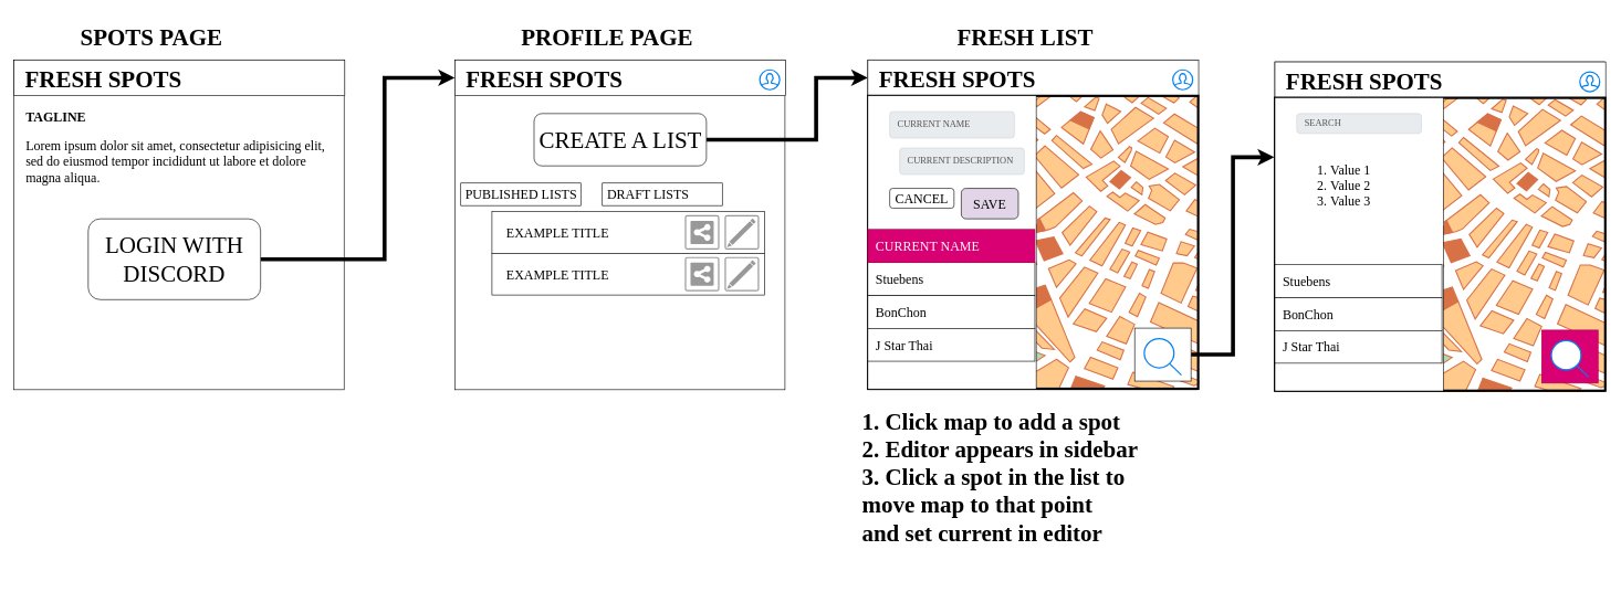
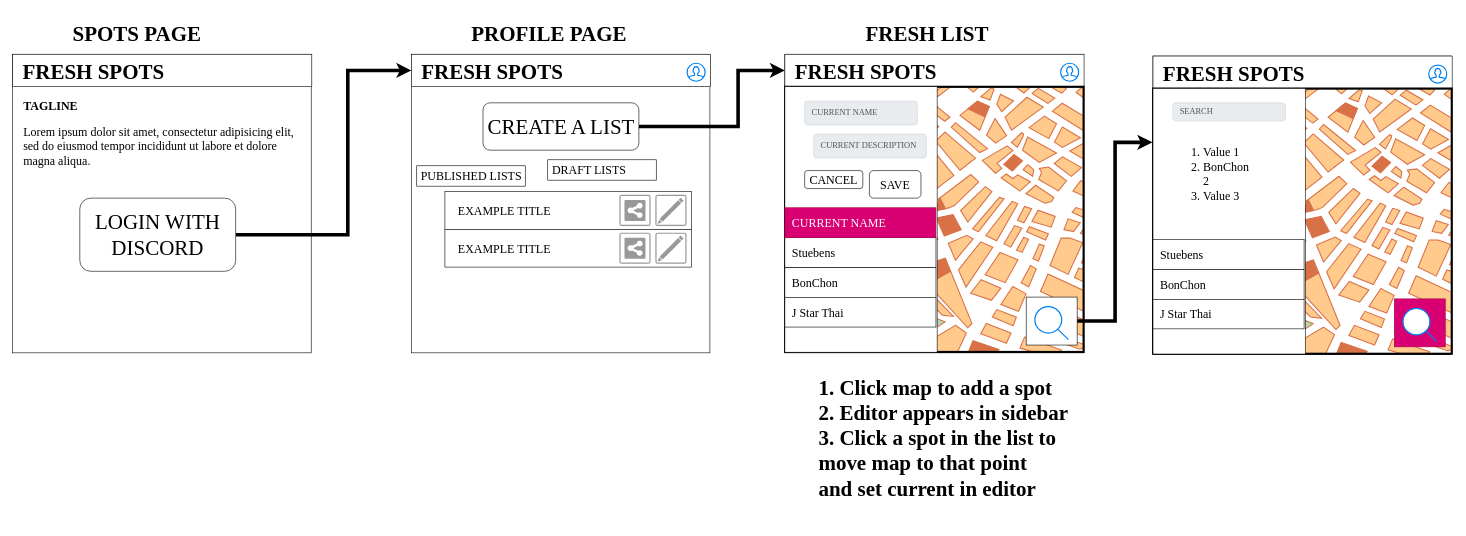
  <mxCell id="0" />
  <mxCell id="1" parent="0" />
  <mxCell id="2" value="" style="whiteSpace=wrap;html=1;aspect=fixed;" vertex="1" parent="1"><mxGeometry x="20" y="90" width="498" height="498" as="geometry" /></mxCell>
  <mxCell id="3" value="SPOTS PAGE" style="text;strokeColor=none;fillColor=none;align=left;verticalAlign=middle;spacingLeft=4;spacingRight=4;overflow=hidden;points=[[0,0.5],[1,0.5]];portConstraint=eastwest;rotatable=0;fontStyle=1;fontFamily=Futura;fontSize=35;" vertex="1" parent="1"><mxGeometry x="114.5" y="20" width="309" height="64" as="geometry" /></mxCell>
  <mxCell id="4" value="" style="rounded=0;whiteSpace=wrap;html=1;fontSize=35;" vertex="1" parent="1"><mxGeometry x="20" y="90" width="499" height="54" as="geometry" /></mxCell>
  <mxCell id="5" value="FRESH SPOTS" style="text;strokeColor=none;fillColor=none;align=left;verticalAlign=middle;spacingLeft=4;spacingRight=4;overflow=hidden;points=[[0,0.5],[1,0.5]];portConstraint=eastwest;rotatable=0;fontStyle=1;fontFamily=Futura;fontSize=35;" vertex="1" parent="1"><mxGeometry x="31" y="84" width="309" height="64" as="geometry" /></mxCell>
  <mxCell id="6" style="edgeStyle=orthogonalEdgeStyle;rounded=0;orthogonalLoop=1;jettySize=auto;html=1;exitX=1;exitY=0.5;exitDx=0;exitDy=0;entryX=0;entryY=0.5;entryDx=0;entryDy=0;fontFamily=Futura;fontSize=20;strokeWidth=6;" edge="1" parent="1" source="7" target="11"><mxGeometry relative="1" as="geometry"><Array as="points"><mxPoint x="579" y="391" /><mxPoint x="579" y="117" /></Array></mxGeometry></mxCell>
  <mxCell id="7" value="&lt;font face=&quot;Futura&quot;&gt;LOGIN WITH DISCORD&lt;br&gt;&lt;/font&gt;" style="rounded=1;whiteSpace=wrap;html=1;fontSize=35;" vertex="1" parent="1"><mxGeometry x="132" y="330" width="260" height="122" as="geometry" /></mxCell>
  <mxCell id="8" value="&lt;h1 style=&quot;font-size: 20px;&quot;&gt;&lt;font style=&quot;font-size: 20px;&quot;&gt;TAGLINE&lt;/font&gt;&lt;/h1&gt;&lt;p style=&quot;font-size: 20px;&quot;&gt;&lt;font style=&quot;font-size: 20px;&quot;&gt;Lorem ipsum dolor sit amet, consectetur adipisicing elit, sed do eiusmod tempor incididunt ut labore et dolore magna aliqua.&lt;/font&gt;&lt;/p&gt;" style="text;html=1;strokeColor=none;fillColor=none;spacing=5;spacingTop=-20;whiteSpace=wrap;overflow=hidden;rounded=0;fontFamily=Futura;fontSize=35;" vertex="1" parent="1"><mxGeometry x="33" y="161" width="462" height="133" as="geometry" /></mxCell>
  <mxCell id="9" value="" style="whiteSpace=wrap;html=1;aspect=fixed;" vertex="1" parent="1"><mxGeometry x="685" y="90" width="498" height="498" as="geometry" /></mxCell>
  <mxCell id="10" value="PROFILE PAGE" style="text;strokeColor=none;fillColor=none;align=left;verticalAlign=middle;spacingLeft=4;spacingRight=4;overflow=hidden;points=[[0,0.5],[1,0.5]];portConstraint=eastwest;rotatable=0;fontStyle=1;fontFamily=Futura;fontSize=35;" vertex="1" parent="1"><mxGeometry x="779.5" y="20" width="309" height="64" as="geometry" /></mxCell>
  <mxCell id="11" value="" style="rounded=0;whiteSpace=wrap;html=1;fontSize=35;" vertex="1" parent="1"><mxGeometry x="685" y="90" width="499" height="54" as="geometry" /></mxCell>
  <mxCell id="12" value="FRESH SPOTS" style="text;strokeColor=none;fillColor=none;align=left;verticalAlign=middle;spacingLeft=4;spacingRight=4;overflow=hidden;points=[[0,0.5],[1,0.5]];portConstraint=eastwest;rotatable=0;fontStyle=1;fontFamily=Futura;fontSize=35;" vertex="1" parent="1"><mxGeometry x="696" y="84" width="309" height="64" as="geometry" /></mxCell>
  <mxCell id="13" style="edgeStyle=orthogonalEdgeStyle;rounded=0;orthogonalLoop=1;jettySize=auto;html=1;exitX=1;exitY=0.5;exitDx=0;exitDy=0;entryX=0;entryY=0.5;entryDx=0;entryDy=0;fontFamily=Futura;fontSize=20;strokeWidth=6;" edge="1" parent="1" source="14" target="28"><mxGeometry relative="1" as="geometry"><Array as="points"><mxPoint x="1230" y="211" /><mxPoint x="1230" y="117" /></Array></mxGeometry></mxCell>
  <mxCell id="14" value="&lt;font face=&quot;Futura&quot;&gt;CREATE A LIST&lt;br&gt;&lt;/font&gt;" style="rounded=1;whiteSpace=wrap;html=1;fontSize=35;" vertex="1" parent="1"><mxGeometry x="804.5" y="171" width="260" height="79" as="geometry" /></mxCell>
  <mxCell id="15" value="&lt;div align=&quot;left&quot;&gt;&amp;nbsp;PUBLISHED LISTS&lt;br&gt;&lt;/div&gt;" style="rounded=0;whiteSpace=wrap;html=1;fontFamily=Futura;fontSize=20;align=left;" vertex="1" parent="1"><mxGeometry x="694" y="276" width="181" height="34" as="geometry" /></mxCell>
- <mxCell id="16" value="&lt;div align=&quot;left&quot;&gt;&amp;nbsp;DRAFT LISTS&lt;br&gt;&lt;/div&gt;" style="rounded=0;whiteSpace=wrap;html=1;fontFamily=Futura;fontSize=20;align=left;" vertex="1" parent="1"><mxGeometry x="907.5" y="276" width="181" height="34" as="geometry" /></mxCell>
+ <mxCell id="16" value="&lt;div align=&quot;left&quot;&gt;&amp;nbsp;DRAFT LISTS&lt;br&gt;&lt;/div&gt;" style="rounded=0;whiteSpace=wrap;html=1;fontFamily=Futura;fontSize=20;align=left;" vertex="1" parent="1"><mxGeometry x="912.5" y="266" width="181" height="34" as="geometry" /></mxCell>
  <mxCell id="17" value="" style="html=1;verticalLabelPosition=bottom;align=center;labelBackgroundColor=#ffffff;verticalAlign=top;strokeWidth=2;strokeColor=#0080F0;shadow=0;dashed=0;shape=mxgraph.ios7.icons.user;fillStyle=solid;fontFamily=Futura;fontSize=20;" vertex="1" parent="1"><mxGeometry x="1145" y="105" width="30" height="30" as="geometry" /></mxCell>
  <mxCell id="18" value="" style="group" vertex="1" connectable="0" parent="1"><mxGeometry x="741" y="319" width="411" height="63" as="geometry" /></mxCell>
  <mxCell id="19" value="&lt;div align=&quot;left&quot;&gt;&amp;nbsp;&amp;nbsp;&amp;nbsp; EXAMPLE TITLE&lt;br&gt;&lt;/div&gt;" style="rounded=0;whiteSpace=wrap;html=1;fontFamily=Futura;fontSize=20;align=left;" vertex="1" parent="18"><mxGeometry width="411" height="63" as="geometry" /></mxCell>
  <mxCell id="20" value="" style="strokeColor=#999999;verticalLabelPosition=bottom;shadow=0;dashed=0;verticalAlign=top;strokeWidth=2;html=1;shape=mxgraph.mockup.misc.shareIcon;fillStyle=solid;fontFamily=Futura;fontSize=20;" vertex="1" parent="18"><mxGeometry x="292" y="6.5" width="50" height="50" as="geometry" /></mxCell>
  <mxCell id="21" value="" style="strokeColor=#999999;verticalLabelPosition=bottom;shadow=0;dashed=0;verticalAlign=top;strokeWidth=2;html=1;shape=mxgraph.mockup.misc.editIcon;fillStyle=solid;fontFamily=Futura;fontSize=20;" vertex="1" parent="18"><mxGeometry x="352" y="6.5" width="50" height="50" as="geometry" /></mxCell>
  <mxCell id="22" value="" style="group" vertex="1" connectable="0" parent="1"><mxGeometry x="741" y="382" width="411" height="63" as="geometry" /></mxCell>
  <mxCell id="23" value="&lt;div align=&quot;left&quot;&gt;&amp;nbsp;&amp;nbsp;&amp;nbsp; EXAMPLE TITLE&lt;br&gt;&lt;/div&gt;" style="rounded=0;whiteSpace=wrap;html=1;fontFamily=Futura;fontSize=20;align=left;" vertex="1" parent="22"><mxGeometry width="411" height="63" as="geometry" /></mxCell>
  <mxCell id="24" value="" style="strokeColor=#999999;verticalLabelPosition=bottom;shadow=0;dashed=0;verticalAlign=top;strokeWidth=2;html=1;shape=mxgraph.mockup.misc.shareIcon;fillStyle=solid;fontFamily=Futura;fontSize=20;" vertex="1" parent="22"><mxGeometry x="292" y="6.5" width="50" height="50" as="geometry" /></mxCell>
  <mxCell id="25" value="" style="strokeColor=#999999;verticalLabelPosition=bottom;shadow=0;dashed=0;verticalAlign=top;strokeWidth=2;html=1;shape=mxgraph.mockup.misc.editIcon;fillStyle=solid;fontFamily=Futura;fontSize=20;" vertex="1" parent="22"><mxGeometry x="352" y="6.5" width="50" height="50" as="geometry" /></mxCell>
  <mxCell id="26" value="" style="whiteSpace=wrap;html=1;aspect=fixed;" vertex="1" parent="1"><mxGeometry x="1308" y="90" width="498" height="498" as="geometry" /></mxCell>
  <mxCell id="27" value="FRESH LIST" style="text;strokeColor=none;fillColor=none;align=left;verticalAlign=middle;spacingLeft=4;spacingRight=4;overflow=hidden;points=[[0,0.5],[1,0.5]];portConstraint=eastwest;rotatable=0;fontStyle=1;fontFamily=Futura;fontSize=35;" vertex="1" parent="1"><mxGeometry x="1437" y="20" width="235.5" height="64" as="geometry" /></mxCell>
  <mxCell id="28" value="" style="rounded=0;whiteSpace=wrap;html=1;fontSize=35;" vertex="1" parent="1"><mxGeometry x="1308" y="90" width="499" height="54" as="geometry" /></mxCell>
  <mxCell id="29" value="FRESH SPOTS" style="text;strokeColor=none;fillColor=none;align=left;verticalAlign=middle;spacingLeft=4;spacingRight=4;overflow=hidden;points=[[0,0.5],[1,0.5]];portConstraint=eastwest;rotatable=0;fontStyle=1;fontFamily=Futura;fontSize=35;" vertex="1" parent="1"><mxGeometry x="1319" y="84" width="309" height="64" as="geometry" /></mxCell>
  <mxCell id="30" value="" style="html=1;verticalLabelPosition=bottom;align=center;labelBackgroundColor=#ffffff;verticalAlign=top;strokeWidth=2;strokeColor=#0080F0;shadow=0;dashed=0;shape=mxgraph.ios7.icons.user;fillStyle=solid;fontFamily=Futura;fontSize=20;" vertex="1" parent="1"><mxGeometry x="1768" y="105" width="30" height="30" as="geometry" /></mxCell>
  <mxCell id="31" value="" style="verticalLabelPosition=bottom;shadow=0;dashed=0;align=center;html=1;verticalAlign=top;strokeWidth=1;shape=mxgraph.mockup.misc.map;fillStyle=solid;fontFamily=Futura;fontSize=20;" vertex="1" parent="1"><mxGeometry x="1308" y="144" width="500" height="444" as="geometry" /></mxCell>
  <mxCell id="32" value="" style="rounded=0;whiteSpace=wrap;html=1;fillStyle=solid;fontFamily=Futura;fontSize=20;" vertex="1" parent="1"><mxGeometry x="1308" y="144" width="254" height="443" as="geometry" /></mxCell>
  <mxCell id="33" value="" style="shape=image;html=1;verticalAlign=top;verticalLabelPosition=bottom;labelBackgroundColor=#ffffff;imageAspect=0;aspect=fixed;image=https://cdn4.iconfinder.com/data/icons/essentials-74/24/025_-_Location-128.png;fillStyle=solid;fontFamily=Futura;fontSize=20;" vertex="1" parent="1"><mxGeometry x="1636" y="288" width="68" height="68" as="geometry" /></mxCell>
  <mxCell id="34" value="CURRENT NAME" style="html=1;shadow=0;dashed=0;shape=mxgraph.bootstrap.rrect;rSize=5;strokeColor=#CED4DA;strokeWidth=1;fillColor=#E9ECEF;fontColor=#505050;whiteSpace=wrap;align=left;verticalAlign=middle;spacingLeft=10;fontSize=14;fillStyle=solid;fontFamily=Futura;" vertex="1" parent="1"><mxGeometry x="1341" y="168" width="188" height="40" as="geometry" /></mxCell>
  <mxCell id="35" value="CURRENT DESCRIPTION" style="html=1;shadow=0;dashed=0;shape=mxgraph.bootstrap.rrect;rSize=5;strokeColor=#CED4DA;strokeWidth=1;fillColor=#E9ECEF;fontColor=#505050;whiteSpace=wrap;align=left;verticalAlign=middle;spacingLeft=10;fontSize=14;fillStyle=solid;fontFamily=Futura;" vertex="1" parent="1"><mxGeometry x="1356" y="223" width="188" height="40" as="geometry" /></mxCell>
  <mxCell id="36" style="edgeStyle=orthogonalEdgeStyle;rounded=0;orthogonalLoop=1;jettySize=auto;html=1;exitX=1;exitY=0.5;exitDx=0;exitDy=0;entryX=-0.004;entryY=0.203;entryDx=0;entryDy=0;entryPerimeter=0;fontFamily=Futura;fontSize=20;strokeWidth=6;" edge="1" parent="1" source="37" target="51"><mxGeometry relative="1" as="geometry" /></mxCell>
  <mxCell id="37" value="" style="rounded=0;whiteSpace=wrap;html=1;fillStyle=solid;fontFamily=Futura;fontSize=20;" vertex="1" parent="1"><mxGeometry x="1710.5" y="495" width="85" height="80" as="geometry" /></mxCell>
  <mxCell id="38" value="" style="html=1;verticalLabelPosition=bottom;align=center;labelBackgroundColor=#ffffff;verticalAlign=top;strokeWidth=2;strokeColor=#0080F0;shadow=0;dashed=0;shape=mxgraph.ios7.icons.looking_glass;fillStyle=solid;fontFamily=Futura;fontSize=20;" vertex="1" parent="1"><mxGeometry x="1725" y="511" width="56" height="55" as="geometry" /></mxCell>
- <mxCell id="39" value="SAVE" style="rounded=1;whiteSpace=wrap;html=1;fillStyle=solid;fontFamily=Futura;fontSize=20;fillColor=#e1d5e7;" vertex="1" parent="1"><mxGeometry x="1449" y="284" width="86" height="46" as="geometry" /></mxCell>
+ <mxCell id="39" value="SAVE" style="rounded=1;whiteSpace=wrap;html=1;fillStyle=solid;fontFamily=Futura;fontSize=20;" vertex="1" parent="1"><mxGeometry x="1449" y="284" width="86" height="46" as="geometry" /></mxCell>
  <mxCell id="40" value="&lt;div align=&quot;left&quot;&gt;&amp;nbsp; J Star Thai&lt;br&gt;&lt;/div&gt;" style="rounded=0;whiteSpace=wrap;html=1;fillStyle=solid;fontFamily=Futura;fontSize=20;align=left;" vertex="1" parent="1"><mxGeometry x="1308" y="495" width="252" height="50" as="geometry" /></mxCell>
  <mxCell id="41" value="&lt;div align=&quot;left&quot;&gt;&amp;nbsp; Stuebens&lt;br&gt;&lt;/div&gt;" style="rounded=0;whiteSpace=wrap;html=1;fillStyle=solid;fontFamily=Futura;fontSize=20;align=left;" vertex="1" parent="1"><mxGeometry x="1308" y="396" width="252" height="50" as="geometry" /></mxCell>
  <mxCell id="42" value="&lt;div align=&quot;left&quot;&gt;&amp;nbsp; BonChon&lt;/div&gt;" style="rounded=0;whiteSpace=wrap;html=1;fillStyle=solid;fontFamily=Futura;fontSize=20;align=left;" vertex="1" parent="1"><mxGeometry x="1308" y="446" width="252" height="50" as="geometry" /></mxCell>
  <mxCell id="43" value="&lt;div align=&quot;left&quot;&gt;&amp;nbsp; CURRENT NAME&lt;br&gt;&lt;/div&gt;" style="rounded=0;whiteSpace=wrap;html=1;fillStyle=solid;fontFamily=Futura;fontSize=20;align=left;fillColor=#d80073;fontColor=#ffffff;strokeColor=#A50040;" vertex="1" parent="1"><mxGeometry x="1308" y="346" width="252" height="50" as="geometry" /></mxCell>
  <mxCell id="44" value="CANCEL" style="rounded=1;whiteSpace=wrap;html=1;fillStyle=solid;fontFamily=Futura;fontSize=20;" vertex="1" parent="1"><mxGeometry x="1341" y="284" width="97" height="30" as="geometry" /></mxCell>
- <mxCell id="45" value="1. Click map to add a spot&#10;2. Editor appears in sidebar&#10;3. Click a spot in the list to&#10;move map to that point&#10;and set current in editor&#10;" style="text;strokeColor=none;fillColor=none;align=left;verticalAlign=middle;spacingLeft=4;spacingRight=4;overflow=hidden;points=[[0,0.5],[1,0.5]];portConstraint=eastwest;rotatable=0;fontStyle=1;fontFamily=Futura;fontSize=35;" vertex="1" parent="1"><mxGeometry x="1293.5" y="602" width="554.5" height="270" as="geometry" /></mxCell>
+ <mxCell id="45" value="1. Click map to add a spot&#10;2. Editor appears in sidebar&#10;3. Click a spot in the list to&#10;move map to that point&#10;and set current in editor&#10;" style="text;strokeColor=none;fillColor=none;align=left;verticalAlign=middle;spacingLeft=4;spacingRight=4;overflow=hidden;points=[[0,0.5],[1,0.5]];portConstraint=eastwest;rotatable=0;fontStyle=1;fontFamily=Futura;fontSize=35;" vertex="1" parent="1"><mxGeometry x="1358.5" y="612" width="554.5" height="270" as="geometry" /></mxCell>
  <mxCell id="46" value="" style="whiteSpace=wrap;html=1;aspect=fixed;" vertex="1" parent="1"><mxGeometry x="1922" y="93" width="498" height="498" as="geometry" /></mxCell>
  <mxCell id="47" value="" style="rounded=0;whiteSpace=wrap;html=1;fontSize=35;" vertex="1" parent="1"><mxGeometry x="1922" y="93" width="499" height="54" as="geometry" /></mxCell>
  <mxCell id="48" value="FRESH SPOTS" style="text;strokeColor=none;fillColor=none;align=left;verticalAlign=middle;spacingLeft=4;spacingRight=4;overflow=hidden;points=[[0,0.5],[1,0.5]];portConstraint=eastwest;rotatable=0;fontStyle=1;fontFamily=Futura;fontSize=35;" vertex="1" parent="1"><mxGeometry x="1933" y="87" width="309" height="64" as="geometry" /></mxCell>
  <mxCell id="49" value="" style="html=1;verticalLabelPosition=bottom;align=center;labelBackgroundColor=#ffffff;verticalAlign=top;strokeWidth=2;strokeColor=#0080F0;shadow=0;dashed=0;shape=mxgraph.ios7.icons.user;fillStyle=solid;fontFamily=Futura;fontSize=20;" vertex="1" parent="1"><mxGeometry x="2382" y="108" width="30" height="30" as="geometry" /></mxCell>
  <mxCell id="50" value="" style="verticalLabelPosition=bottom;shadow=0;dashed=0;align=center;html=1;verticalAlign=top;strokeWidth=1;shape=mxgraph.mockup.misc.map;fillStyle=solid;fontFamily=Futura;fontSize=20;" vertex="1" parent="1"><mxGeometry x="1922" y="147" width="500" height="444" as="geometry" /></mxCell>
  <mxCell id="51" value="" style="rounded=0;whiteSpace=wrap;html=1;fillStyle=solid;fontFamily=Futura;fontSize=20;" vertex="1" parent="1"><mxGeometry x="1922" y="147" width="254" height="443" as="geometry" /></mxCell>
  <mxCell id="52" value="SEARCH" style="html=1;shadow=0;dashed=0;shape=mxgraph.bootstrap.rrect;rSize=5;strokeColor=#CED4DA;strokeWidth=1;fillColor=#E9ECEF;fontColor=#505050;whiteSpace=wrap;align=left;verticalAlign=middle;spacingLeft=10;fontSize=14;fillStyle=solid;fontFamily=Futura;" vertex="1" parent="1"><mxGeometry x="1955" y="171" width="188" height="30" as="geometry" /></mxCell>
  <mxCell id="53" value="" style="rounded=0;whiteSpace=wrap;html=1;fillStyle=solid;fontFamily=Futura;fontSize=20;fillColor=#d80073;fontColor=#ffffff;strokeColor=#A50040;" vertex="1" parent="1"><mxGeometry x="2324.5" y="498" width="85" height="80" as="geometry" /></mxCell>
  <mxCell id="54" value="" style="html=1;verticalLabelPosition=bottom;align=center;labelBackgroundColor=#ffffff;verticalAlign=top;strokeWidth=2;strokeColor=#0080F0;shadow=0;dashed=0;shape=mxgraph.ios7.icons.looking_glass;fillStyle=solid;fontFamily=Futura;fontSize=20;" vertex="1" parent="1"><mxGeometry x="2339" y="514" width="56" height="55" as="geometry" /></mxCell>
  <mxCell id="55" value="&lt;div align=&quot;left&quot;&gt;&amp;nbsp; J Star Thai&lt;br&gt;&lt;/div&gt;" style="rounded=0;whiteSpace=wrap;html=1;fillStyle=solid;fontFamily=Futura;fontSize=20;align=left;" vertex="1" parent="1"><mxGeometry x="1922" y="498" width="252" height="50" as="geometry" /></mxCell>
  <mxCell id="56" value="&lt;div align=&quot;left&quot;&gt;&amp;nbsp; Stuebens&lt;br&gt;&lt;/div&gt;" style="rounded=0;whiteSpace=wrap;html=1;fillStyle=solid;fontFamily=Futura;fontSize=20;align=left;" vertex="1" parent="1"><mxGeometry x="1922" y="399" width="252" height="50" as="geometry" /></mxCell>
  <mxCell id="57" value="&lt;div align=&quot;left&quot;&gt;&amp;nbsp; BonChon&lt;/div&gt;" style="rounded=0;whiteSpace=wrap;html=1;fillStyle=solid;fontFamily=Futura;fontSize=20;align=left;" vertex="1" parent="1"><mxGeometry x="1922" y="449" width="252" height="50" as="geometry" /></mxCell>
- <mxCell id="58" value="&lt;ol&gt;&lt;li&gt;Value 1&lt;/li&gt;&lt;li&gt;Value 2&lt;/li&gt;&lt;li&gt;Value 3&lt;/li&gt;&lt;/ol&gt;" style="text;strokeColor=none;fillColor=none;html=1;whiteSpace=wrap;verticalAlign=middle;overflow=hidden;fillStyle=solid;fontFamily=Futura;fontSize=20;" vertex="1" parent="1"><mxGeometry x="1964" y="219" width="123" height="119" as="geometry" /></mxCell>
+ <mxCell id="58" value="&lt;ol&gt;&lt;li&gt;Value 1&lt;/li&gt;&lt;li&gt;BonChon 2&lt;/li&gt;&lt;li&gt;Value 3&lt;/li&gt;&lt;/ol&gt;" style="text;strokeColor=none;fillColor=none;html=1;whiteSpace=wrap;verticalAlign=middle;overflow=hidden;fillStyle=solid;fontFamily=Futura;fontSize=20;" vertex="1" parent="1"><mxGeometry x="1964" y="219" width="123" height="119" as="geometry" /></mxCell>
